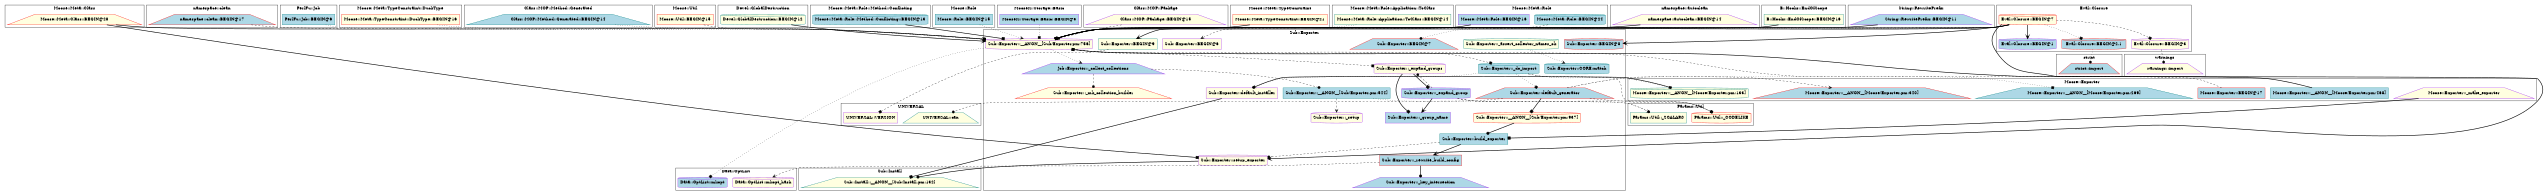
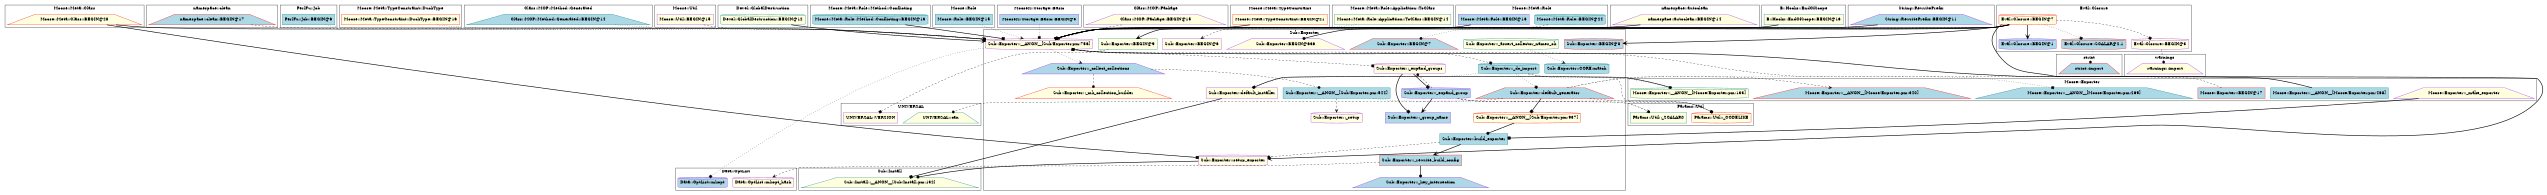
  digraph {
    node [color=purple fillcolor=lightyellow shape=cylinder style=filled]
    edge [arrowhead=box style=bold]
    "Data::OptList::mkopt_hash"
    "Data::OptList::mkopt" [fillcolor=lightblue]
    "warnings::import" [shape=trapezium]
    "Moose::Exporter::_make_exporter" [shape=trapezium]
    "Moose::Exporter::BEGIN@17" [color=red fillcolor=lightblue shape=box]
    "Moose::Exporter::__ANON__[Moose/Exporter.pm:468]" [color=teal fillcolor=lightblue shape=box]
    "Moose::Exporter::__ANON__[Moose/Exporter.pm:340]" [color=red fillcolor=lightblue shape=trapezium]
    "Moose::Exporter::__ANON__[Moose/Exporter.pm:133]" [color=teal]
    "Moose::Exporter::__ANON__[Moose/Exporter.pm:269]" [color=teal fillcolor=lightblue shape=trapezium]
    "Moose::Meta::Role::BEGIN@24" [color=teal fillcolor=lightblue]
    "Moose::Meta::Role::BEGIN@16" [fillcolor=lightblue shape=box]
    "Params::Util::_SCALAR0" [color=teal shape=box]
    "Params::Util::_CODELIKE" [color=red]
    "namespace::autoclean::BEGIN@14" [shape=trapezium]
    "B::Hooks::EndOfScope::BEGIN@16" [color=teal shape=box]
    "Sub::Install::__ANON__[Sub/Install.pm:132]" [color=teal shape=trapezium]
    "UNIVERSAL::VERSION" [shape=box]
    "UNIVERSAL::can" [color=teal shape=trapezium]
    "String::RewritePrefix::BEGIN@11" [fillcolor=lightblue shape=trapezium]
    "Moose::Meta::Class::BEGIN@28" [color=red shape=trapezium]
    "namespace::clean::BEGIN@17" [color=red fillcolor=lightblue shape=trapezium]
    "PerlFu::Job::BEGIN@6" [color=teal fillcolor=lightblue shape=box]
    "Sub::Exporter::__ANON__[Sub/Exporter.pm:756]"
    "Sub::Exporter::_expand_group" [fillcolor=lightblue]
    "Sub::Exporter::BEGIN@6" [shape=box]
    "Sub::Exporter::default_generator" [color=red fillcolor=lightblue shape=trapezium]
-   "Sub::Exporter::_collect_collections" [fillcolor=lightblue shape=trapezium label="Job::Exporter::_collect_collections"]
+   "Sub::Exporter::_collect_collections" [fillcolor=lightblue shape=trapezium]
    "Sub::Exporter::build_exporter" [color=teal fillcolor=lightblue shape=box]
    "Sub::Exporter::BEGIN@8" [color=red fillcolor=lightblue]
    "Sub::Exporter::_do_import" [color=teal fillcolor=lightblue]
    "Sub::Exporter::BEGIN@9" [color=teal shape=box]
    "Sub::Exporter::_expand_groups"
    "Sub::Exporter::__ANON__[Sub/Exporter.pm:937]" [color=red]
    "Sub::Exporter::__ANON__[Sub/Exporter.pm:544]" [color=teal fillcolor=lightblue shape=box]
    "Sub::Exporter::default_installer" [shape=box]
    "Sub::Exporter::_assert_collector_names_ok" [color=teal]
    "Sub::Exporter::setup_exporter"
    "Sub::Exporter::_key_intersection" [fillcolor=lightblue shape=trapezium]
    "Sub::Exporter::CORE:match" [color=teal fillcolor=lightblue]
    "Sub::Exporter::_rewrite_build_config" [color=red fillcolor=lightblue shape=box]
    "Sub::Exporter::_mk_collection_builder" [color=red shape=trapezium]
    "Sub::Exporter::BEGIN@7" [color=red fillcolor=lightblue shape=trapezium]
    "Sub::Exporter::_group_name" [fillcolor=lightblue shape=box]
    "Sub::Exporter::_setup"
+   "Sub::Exporter::BEGIN@636" [shape=trapezium]
    "Moose::Meta::TypeConstraint::DuckType::BEGIN@16" [color=red shape=box]
    "Eval::Closure::BEGIN@7" [color=red]
    "Eval::Closure::BEGIN@1" [fillcolor=lightblue]
    "Eval::Closure::BEGIN@3"
-   "Eval::Closure::BEGIN@2.1" [color=red fillcolor=lightblue]
+   "Eval::Closure::BEGIN@2.1" [color=red fillcolor=lightblue label="Eval::Closure::SCALAR@2.1"]
    "Class::MOP::Method::Generated::BEGIN@14" [color=teal fillcolor=lightblue shape=trapezium]
-   "Moose::Util::BEGIN@15" [color=red shape=box]
+   "Moose::Util::BEGIN@15" [shape=box]
    "strict::import" [color=red fillcolor=lightblue shape=trapezium]
    "Devel::GlobalDestruction::BEGIN@12" [color=teal]
    "Moose::Meta::Role::Method::Conflicting::BEGIN@13" [color=teal fillcolor=lightblue]
    "Moose::Role::BEGIN@15" [color=teal fillcolor=lightblue shape=box]
    "MooseX::Storage::Basic::BEGIN@5" [fillcolor=lightblue shape=box]
    "Class::MOP::Package::BEGIN@15" [shape=trapezium]
    "Moose::Meta::TypeConstraint::BEGIN@21" [color=red shape=box]
    "Moose::Meta::Role::Application::ToClass::BEGIN@14" [color=teal shape=box]
    subgraph cluster_1 {
      label="Data::OptList"
      "Data::OptList::mkopt_hash"
      "Data::OptList::mkopt"
    }
    subgraph cluster_2 {
      label=warnings
      "warnings::import"
    }
    subgraph cluster_3 {
      label="Moose::Exporter"
      "Moose::Exporter::_make_exporter"
      "Moose::Exporter::BEGIN@17"
      "Moose::Exporter::__ANON__[Moose/Exporter.pm:468]"
      "Moose::Exporter::__ANON__[Moose/Exporter.pm:340]"
      "Moose::Exporter::__ANON__[Moose/Exporter.pm:133]"
      "Moose::Exporter::__ANON__[Moose/Exporter.pm:269]"
    }
    subgraph cluster_4 {
      label="Moose::Meta::Role"
      "Moose::Meta::Role::BEGIN@24"
      "Moose::Meta::Role::BEGIN@16"
    }
    subgraph cluster_5 {
      label="Params::Util"
      "Params::Util::_SCALAR0"
      "Params::Util::_CODELIKE"
    }
    subgraph cluster_6 {
      label="namespace::autoclean"
      "namespace::autoclean::BEGIN@14"
    }
    subgraph cluster_7 {
      label="B::Hooks::EndOfScope"
      "B::Hooks::EndOfScope::BEGIN@16"
    }
    subgraph cluster_8 {
      label="Sub::Install"
      "Sub::Install::__ANON__[Sub/Install.pm:132]"
    }
    subgraph cluster_9 {
      label=UNIVERSAL
      "UNIVERSAL::VERSION"
      "UNIVERSAL::can"
    }
    subgraph cluster_10 {
      label="String::RewritePrefix"
      "String::RewritePrefix::BEGIN@11"
    }
    subgraph cluster_11 {
      label="Moose::Meta::Class"
      "Moose::Meta::Class::BEGIN@28"
    }
    subgraph cluster_12 {
      label="namespace::clean"
      "namespace::clean::BEGIN@17"
    }
    subgraph cluster_13 {
      label="PerlFu::Job"
      "PerlFu::Job::BEGIN@6"
    }
    subgraph cluster_14 {
      label="Sub::Exporter"
      "Sub::Exporter::__ANON__[Sub/Exporter.pm:756]"
      "Sub::Exporter::_expand_group"
      "Sub::Exporter::BEGIN@6"
      "Sub::Exporter::default_generator"
      "Sub::Exporter::_collect_collections"
      "Sub::Exporter::build_exporter"
      "Sub::Exporter::BEGIN@8"
      "Sub::Exporter::_do_import"
      "Sub::Exporter::BEGIN@9"
      "Sub::Exporter::_expand_groups"
      "Sub::Exporter::__ANON__[Sub/Exporter.pm:937]"
      "Sub::Exporter::__ANON__[Sub/Exporter.pm:544]"
      "Sub::Exporter::default_installer"
      "Sub::Exporter::_assert_collector_names_ok"
      "Sub::Exporter::setup_exporter"
      "Sub::Exporter::_key_intersection"
      "Sub::Exporter::CORE:match"
      "Sub::Exporter::_rewrite_build_config"
      "Sub::Exporter::_mk_collection_builder"
      "Sub::Exporter::BEGIN@7"
      "Sub::Exporter::_group_name"
      "Sub::Exporter::_setup"
+     "Sub::Exporter::BEGIN@636"
    }
    subgraph cluster_15 {
      label="Moose::Meta::TypeConstraint::DuckType"
      "Moose::Meta::TypeConstraint::DuckType::BEGIN@16"
    }
    subgraph cluster_16 {
      label="Eval::Closure"
      "Eval::Closure::BEGIN@7"
      "Eval::Closure::BEGIN@1"
      "Eval::Closure::BEGIN@3"
      "Eval::Closure::BEGIN@2.1"
    }
    subgraph cluster_17 {
      label="Class::MOP::Method::Generated"
      "Class::MOP::Method::Generated::BEGIN@14"
    }
    subgraph cluster_18 {
      label="Moose::Util"
      "Moose::Util::BEGIN@15"
    }
    subgraph cluster_19 {
      label="strict"
      "strict::import"
    }
    subgraph cluster_20 {
      label="Devel::GlobalDestruction"
      "Devel::GlobalDestruction::BEGIN@12"
    }
    subgraph cluster_21 {
      label="Moose::Meta::Role::Method::Conflicting"
      "Moose::Meta::Role::Method::Conflicting::BEGIN@13"
    }
    subgraph cluster_22 {
      label="Moose::Role"
      "Moose::Role::BEGIN@15"
    }
    subgraph cluster_23 {
      label="MooseX::Storage::Basic"
      "MooseX::Storage::Basic::BEGIN@5"
    }
    subgraph cluster_24 {
      label="Class::MOP::Package"
      "Class::MOP::Package::BEGIN@15"
    }
    subgraph cluster_25 {
      label="Moose::Meta::TypeConstraint"
      "Moose::Meta::TypeConstraint::BEGIN@21"
    }
    subgraph cluster_26 {
      label="Moose::Meta::Role::Application::ToClass"
      "Moose::Meta::Role::Application::ToClass::BEGIN@14"
    }
    "Moose::Exporter::_make_exporter" -> "Sub::Exporter::build_exporter"
    "Moose::Exporter::BEGIN@17" -> "Sub::Exporter::__ANON__[Sub/Exporter.pm:756]" [style=dashed]
    "Moose::Exporter::__ANON__[Moose/Exporter.pm:468]" -> "Sub::Exporter::__ANON__[Sub/Exporter.pm:756]"
    "Moose::Exporter::__ANON__[Moose/Exporter.pm:133]" -> "Sub::Exporter::default_installer" [arrowhead=dot]
    "Moose::Meta::Role::BEGIN@24" -> "Sub::Exporter::__ANON__[Sub/Exporter.pm:756]" [style=dashed]
    "Moose::Meta::Role::BEGIN@16" -> "Sub::Exporter::__ANON__[Sub/Exporter.pm:756]"
    "namespace::autoclean::BEGIN@14" -> "Sub::Exporter::__ANON__[Sub/Exporter.pm:756]" [arrowhead=dot]
    "B::Hooks::EndOfScope::BEGIN@16" -> "Sub::Exporter::__ANON__[Sub/Exporter.pm:756]" [arrowhead=dot]
    "String::RewritePrefix::BEGIN@11" -> "Sub::Exporter::__ANON__[Sub/Exporter.pm:756]" [arrowhead=dot]
    "Moose::Meta::Class::BEGIN@28" -> "Sub::Exporter::__ANON__[Sub/Exporter.pm:756]" [arrowhead=dot]
    "Moose::Meta::Class::BEGIN@28" -> "Sub::Exporter::setup_exporter"
    "namespace::clean::BEGIN@17" -> "Sub::Exporter::__ANON__[Sub/Exporter.pm:756]" [style=dashed]
    "PerlFu::Job::BEGIN@6" -> "Sub::Exporter::__ANON__[Sub/Exporter.pm:756]" [style=dotted]
    "Sub::Exporter::__ANON__[Sub/Exporter.pm:756]" -> "Data::OptList::mkopt" [style=dotted]
    "Sub::Exporter::__ANON__[Sub/Exporter.pm:756]" -> "Sub::Exporter::_collect_collections" [arrowhead=vee style=dotted]
    "Sub::Exporter::__ANON__[Sub/Exporter.pm:756]" -> "Sub::Exporter::_do_import" [style=dashed]
    "Sub::Exporter::__ANON__[Sub/Exporter.pm:756]" -> "Sub::Exporter::_expand_groups" [style=dashed]
    "Sub::Exporter::_expand_group" -> "Params::Util::_SCALAR0" [arrowhead=dot style=dashed]
    "Sub::Exporter::_expand_group" -> "Params::Util::_CODELIKE" [style=dashed]
    "Sub::Exporter::_expand_group" -> "Sub::Exporter::_expand_groups" [arrowhead=dot style=dashed]
    "Sub::Exporter::_expand_group" -> "Sub::Exporter::_group_name" [arrowhead=vee]
    "Sub::Exporter::default_generator" -> "Moose::Exporter::__ANON__[Moose/Exporter.pm:340]" [arrowhead=vee style=dashed]
    "Sub::Exporter::default_generator" -> "Moose::Exporter::__ANON__[Moose/Exporter.pm:269]" [style=dotted]
    "Sub::Exporter::default_generator" -> "Params::Util::_CODELIKE" [arrowhead=dot style=dashed]
    "Sub::Exporter::default_generator" -> "UNIVERSAL::can" [arrowhead=dot style=dashed]
    "Sub::Exporter::default_generator" -> "Sub::Exporter::__ANON__[Sub/Exporter.pm:937]"
    "Sub::Exporter::_collect_collections" -> "Sub::Exporter::__ANON__[Sub/Exporter.pm:544]" [arrowhead=dot style=dashed]
    "Sub::Exporter::_collect_collections" -> "Sub::Exporter::_mk_collection_builder" [arrowhead=dot style=dashed]
    "Sub::Exporter::build_exporter" -> "Sub::Exporter::setup_exporter" [arrowhead=dot style=dashed]
    "Sub::Exporter::build_exporter" -> "Sub::Exporter::_rewrite_build_config" [arrowhead=vee]
    "Sub::Exporter::_do_import" -> "Moose::Exporter::__ANON__[Moose/Exporter.pm:133]" [style=dotted]
    "Sub::Exporter::_do_import" -> "Params::Util::_CODELIKE" [arrowhead=dot style=dashed]
    "Sub::Exporter::_do_import" -> "Sub::Exporter::default_generator" [style=dotted]
    "Sub::Exporter::_do_import" -> "Sub::Exporter::default_installer" [arrowhead=vee style=dotted]
    "Sub::Exporter::BEGIN@9" -> "UNIVERSAL::VERSION" [style=dashed]
    "Sub::Exporter::_expand_groups" -> "Sub::Exporter::_expand_group"
    "Sub::Exporter::_expand_groups" -> "Sub::Exporter::_group_name"
    "Sub::Exporter::__ANON__[Sub/Exporter.pm:937]" -> "Sub::Exporter::build_exporter" [arrowhead=dot]
    "Sub::Exporter::__ANON__[Sub/Exporter.pm:544]" -> "Params::Util::_SCALAR0" [arrowhead=vee style=dotted]
    "Sub::Exporter::__ANON__[Sub/Exporter.pm:544]" -> "Sub::Exporter::_setup" [arrowhead=vee style=dashed]
    "Sub::Exporter::default_installer" -> "Sub::Install::__ANON__[Sub/Install.pm:132]"
    "Sub::Exporter::_assert_collector_names_ok" -> "Sub::Exporter::CORE:match" [arrowhead=vee style=dotted]
    "Sub::Exporter::setup_exporter" -> "Sub::Install::__ANON__[Sub/Install.pm:132]" [arrowhead=dot]
    "Sub::Exporter::_rewrite_build_config" -> "Data::OptList::mkopt_hash" [arrowhead=vee style=dashed]
    "Sub::Exporter::_rewrite_build_config" -> "Sub::Exporter::_key_intersection" [arrowhead=dot]
    "Moose::Meta::TypeConstraint::DuckType::BEGIN@16" -> "Sub::Exporter::__ANON__[Sub/Exporter.pm:756]" [arrowhead=vee style=dotted]
    "Eval::Closure::BEGIN@7" -> "Sub::Exporter::__ANON__[Sub/Exporter.pm:756]" [arrowhead=dot]
    "Eval::Closure::BEGIN@7" -> "Sub::Exporter::BEGIN@6" [arrowhead=vee style=dashed]
    "Eval::Closure::BEGIN@7" -> "Sub::Exporter::BEGIN@8" [arrowhead=vee]
    "Eval::Closure::BEGIN@7" -> "Sub::Exporter::BEGIN@9" [arrowhead=vee]
    "Eval::Closure::BEGIN@7" -> "Sub::Exporter::setup_exporter" [arrowhead=vee]
    "Eval::Closure::BEGIN@7" -> "Sub::Exporter::BEGIN@7" [arrowhead=dot style=dotted]
+   "Eval::Closure::BEGIN@7" -> "Sub::Exporter::BEGIN@636" [arrowhead=dot]
    "Eval::Closure::BEGIN@7" -> "Eval::Closure::BEGIN@1" [arrowhead=vee]
    "Eval::Closure::BEGIN@7" -> "Eval::Closure::BEGIN@3" [style=dashed]
    "Eval::Closure::BEGIN@7" -> "Eval::Closure::BEGIN@2.1" [style=dotted]
    "Eval::Closure::BEGIN@3" -> "warnings::import" [arrowhead=dot style=dashed]
    "Eval::Closure::BEGIN@2.1" -> "strict::import" [arrowhead=dot style=dotted]
    "Class::MOP::Method::Generated::BEGIN@14" -> "Sub::Exporter::__ANON__[Sub/Exporter.pm:756]" [arrowhead=vee style=dotted]
    "Moose::Util::BEGIN@15" -> "Sub::Exporter::__ANON__[Sub/Exporter.pm:756]" [arrowhead=vee style=dashed]
    "Devel::GlobalDestruction::BEGIN@12" -> "Sub::Exporter::__ANON__[Sub/Exporter.pm:756]" [arrowhead=vee]
    "Moose::Meta::Role::Method::Conflicting::BEGIN@13" -> "Sub::Exporter::__ANON__[Sub/Exporter.pm:756]"
    "Moose::Role::BEGIN@15" -> "Sub::Exporter::__ANON__[Sub/Exporter.pm:756]" [arrowhead=vee style=dotted]
    "MooseX::Storage::Basic::BEGIN@5" -> "Sub::Exporter::__ANON__[Sub/Exporter.pm:756]" [style=dotted]
    "Class::MOP::Package::BEGIN@15" -> "Sub::Exporter::__ANON__[Sub/Exporter.pm:756]" [arrowhead=dot style=dashed]
    "Moose::Meta::TypeConstraint::BEGIN@21" -> "Sub::Exporter::__ANON__[Sub/Exporter.pm:756]"
    "Moose::Meta::Role::Application::ToClass::BEGIN@14" -> "Sub::Exporter::__ANON__[Sub/Exporter.pm:756]" [style=dotted]
  }
